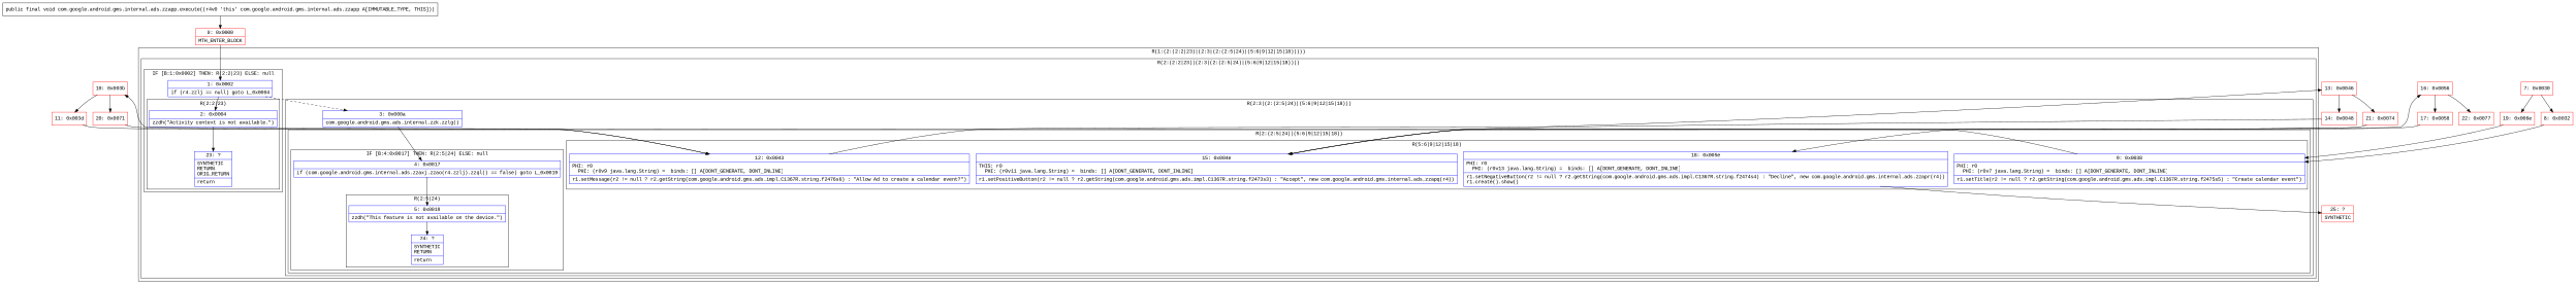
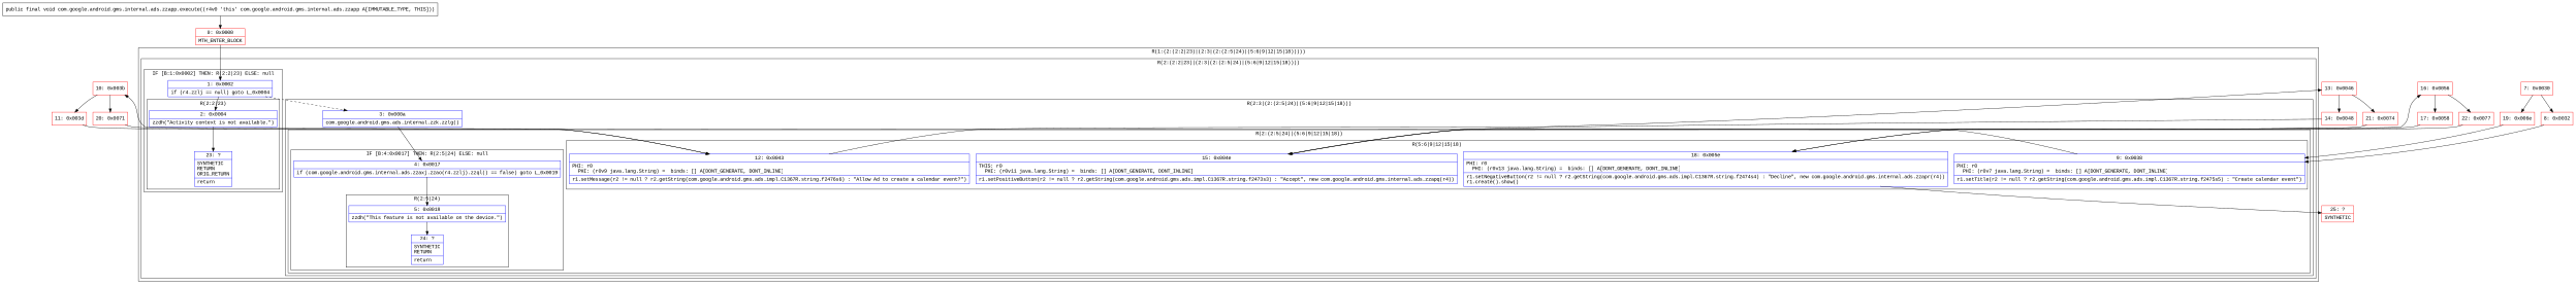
  digraph {
    fontname="Liberation Mono"
    node [color=red fontname="Liberation Mono" shape=record]
    edge [fontname="Liberation Mono"]
    n1 [color=blue label="{2\:\ 0x0004|zzdh(\"Activity context is not available.\")\l}"]
    n2 [color=blue label="{23\:\ ?|SYNTHETIC\lRETURN\lORIG_RETURN\l|return\l}"]
    n3 [color=blue label="{1\:\ 0x0002|if (r4.zzlj == null) goto L_0x0004\l}"]
    n4 [color=blue label="{5\:\ 0x0019|zzdh(\"This feature is not available on the device.\")\l}"]
    n5 [color=blue label="{24\:\ ?|SYNTHETIC\lRETURN\l|return\l}"]
    n6 [color=blue label="{4\:\ 0x0017|if (com.google.android.gms.internal.ads.zzaxj.zzao(r4.zzlj).zzql() == false) goto L_0x0019\l}"]
    n7 [color=blue label="{9\:\ 0x0038|PHI: r0 \l  PHI: (r0v7 java.lang.String) =  binds: [] A[DONT_GENERATE, DONT_INLINE]\l|r1.setTitle(r2 != null ? r2.getString(com.google.android.gms.ads.impl.C1367R.string.f2475s5) : \"Create calendar event\")\l}"]
    n8 [color=blue label="{12\:\ 0x0043|PHI: r0 \l  PHI: (r0v9 java.lang.String) =  binds: [] A[DONT_GENERATE, DONT_INLINE]\l|r1.setMessage(r2 != null ? r2.getString(com.google.android.gms.ads.impl.C1367R.string.f2476s6) : \"Allow Ad to create a calendar event?\")\l}"]
    n9 [color=blue label="{15\:\ 0x004e|THIS: r0 \l  PHI: (r0v11 java.lang.String) =  binds: [] A[DONT_GENERATE, DONT_INLINE]\l|r1.setPositiveButton(r2 != null ? r2.getString(com.google.android.gms.ads.impl.C1367R.string.f2473s3) : \"Accept\", new com.google.android.gms.internal.ads.zzapq(r4))\l}"]
    n10 [color=blue label="{18\:\ 0x005e|PHI: r0 \l  PHI: (r0v13 java.lang.String) =  binds: [] A[DONT_GENERATE, DONT_INLINE]\l|r1.setNegativeButton(r2 != null ? r2.getString(com.google.android.gms.ads.impl.C1367R.string.f2474s4) : \"Decline\", new com.google.android.gms.internal.ads.zzapr(r4))\lr1.create().show()\l}"]
    n11 [color=blue label="{3\:\ 0x000a|com.google.android.gms.ads.internal.zzk.zzlg()\l}"]
    n12 [label="{10\:\ 0x003b}"]
    n13 [label="{13\:\ 0x0046}"]
    n14 [label="{16\:\ 0x0056}"]
    n15 [label="{25\:\ ?|SYNTHETIC\l}"]
    n16 [label="{7\:\ 0x0030}"]
    n17 [label="{8\:\ 0x0032}"]
    n18 [label="{19\:\ 0x006e}"]
    n19 [label="{11\:\ 0x003d}"]
    n20 [label="{20\:\ 0x0071}"]
    n21 [label="{14\:\ 0x0048}"]
    n22 [label="{21\:\ 0x0074}"]
    n23 [label="{17\:\ 0x0058}"]
    n24 [label="{22\:\ 0x0077}"]
    n25 [label="{0\:\ 0x0000|MTH_ENTER_BLOCK\l}"]
    n26 [label="{public final void com.google.android.gms.internal.ads.zzapp.execute((r4v0 'this' com.google.android.gms.internal.ads.zzapp A[IMMUTABLE_TYPE, THIS])) }" color=""]
    subgraph cluster_1 {
      label="R(1:(2:(2:2|23)|(2:3|(2:(2:5|24)|(5:6|9|12|15|18)))))"
      subgraph cluster_2 {
        label="R(2:(2:2|23)|(2:3|(2:(2:5|24)|(5:6|9|12|15|18))))"
        subgraph cluster_3 {
          label="IF [B:1:0x0002] THEN: R(2:2|23) ELSE: null"
          n3
          subgraph cluster_4 {
            label="R(2:2|23)"
            n1
            n2
          }
        }
        subgraph cluster_5 {
          label="R(2:3|(2:(2:5|24)|(5:6|9|12|15|18)))"
          n11
          subgraph cluster_6 {
            label="R(2:(2:5|24)|(5:6|9|12|15|18))"
            subgraph cluster_7 {
              label="IF [B:4:0x0017] THEN: R(2:5|24) ELSE: null"
              n6
              subgraph cluster_8 {
                label="R(2:5|24)"
                n4
                n5
              }
            }
            subgraph cluster_9 {
              label="R(5:6|9|12|15|18)"
              n7
              n8
              n9
              n10
            }
          }
        }
      }
    }
    n1 -> n2
    n3 -> n1
    n3 -> n11 [style=dashed]
    n4 -> n5
    n6 -> n4
    n7 -> n12
    n8 -> n13
    n9 -> n14
    n10 -> n15
    n11 -> n6
    n12 -> n19
    n12 -> n20
    n13 -> n21
    n13 -> n22
    n14 -> n23
    n14 -> n24
    n16 -> n17
    n16 -> n18
    n17 -> n7
    n18 -> n7
    n19 -> n8
    n20 -> n8
    n21 -> n9
    n22 -> n9
    n23 -> n10
+   n24 -> n10
    n25 -> n3
    n26 -> n25
  }
